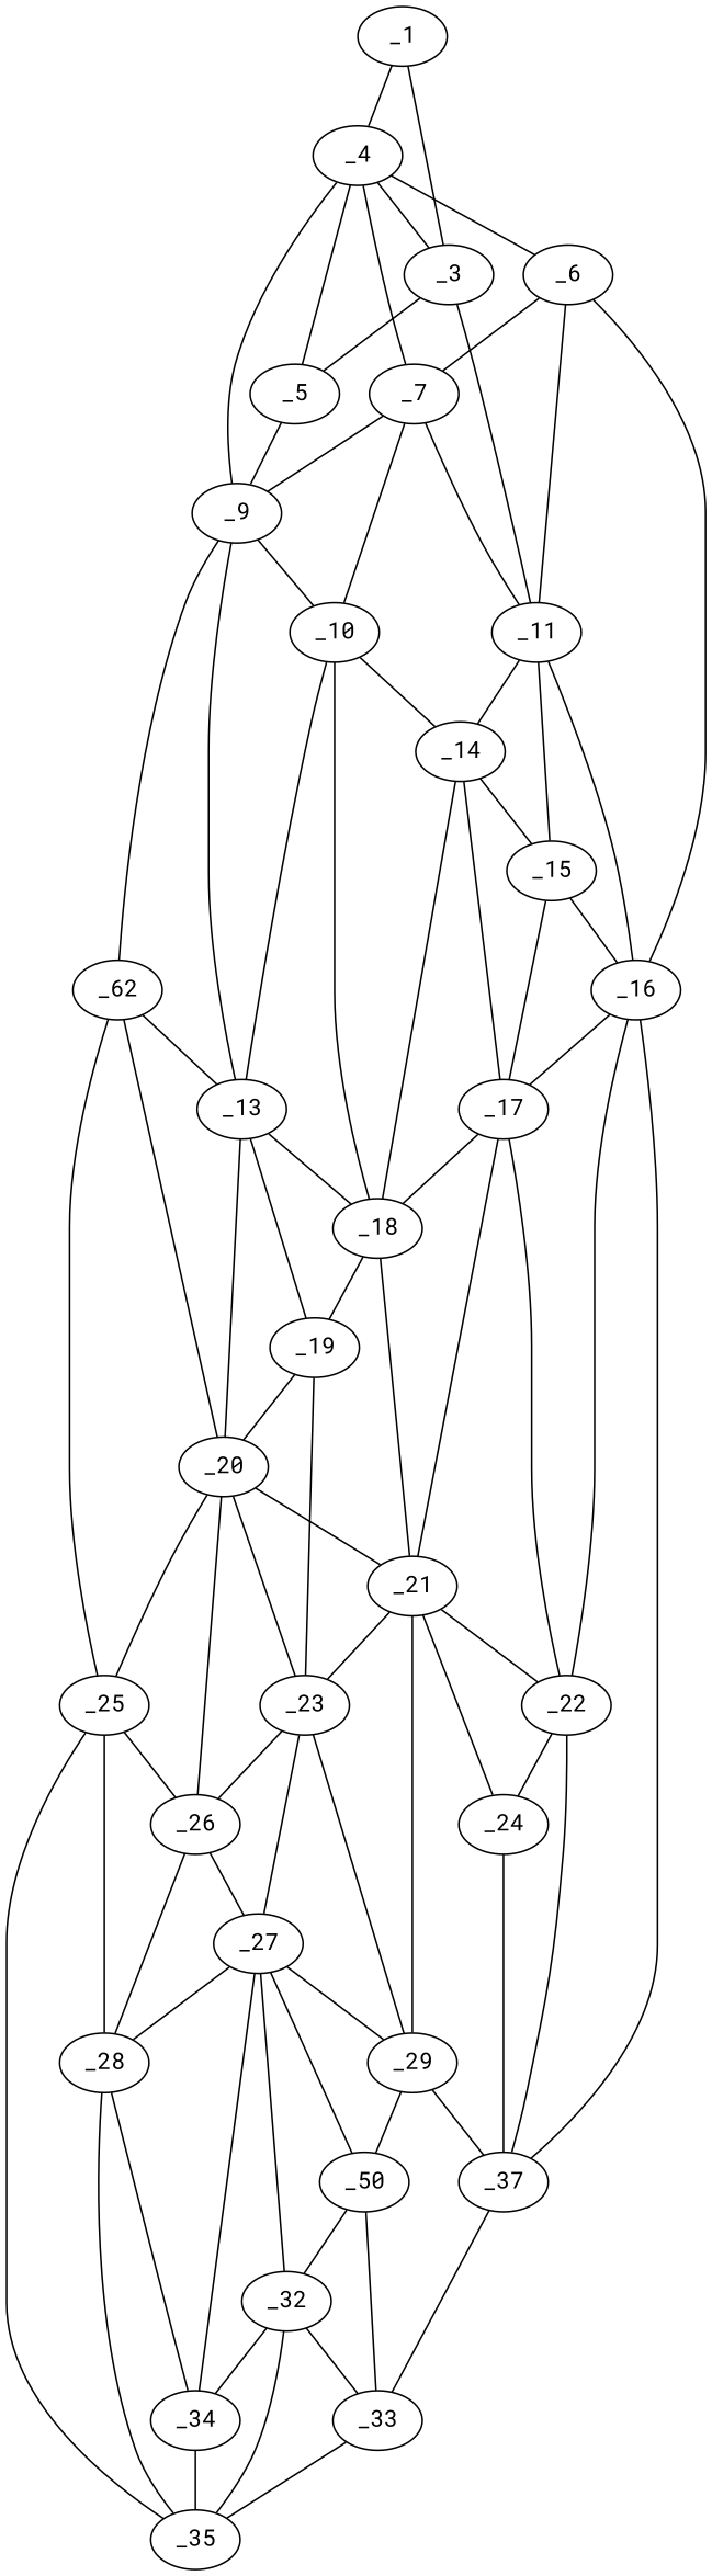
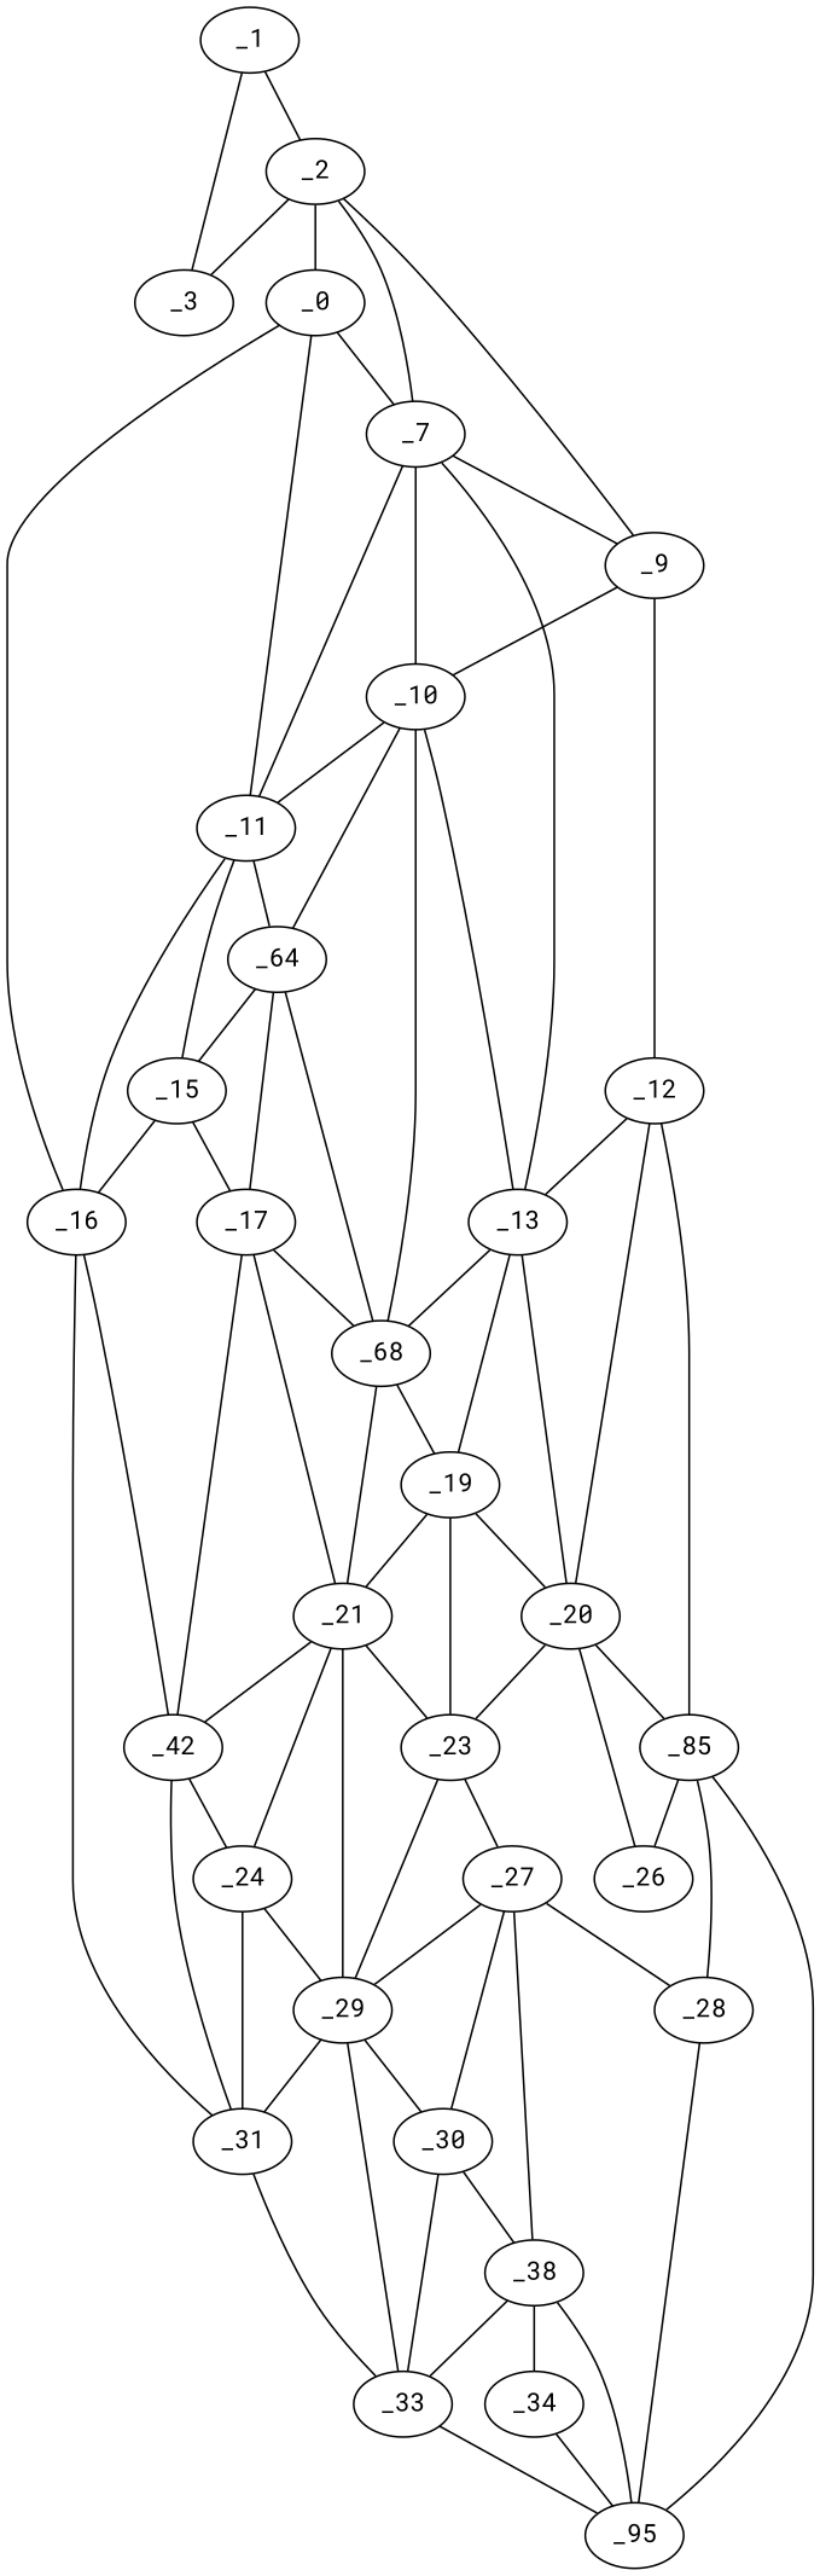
  graph {
    fontname="Roboto Mono"
    node [fontname="Roboto Mono" x=75 y=53]
    edge [fontname="Roboto Mono" valence=2]
    _1 [x=11 y=42]
-   _2 [x=24 label=_4]
+   _2 [x=24]
    _3 [x=25 y=41]
-   _6 [x=50 y=91]
-   _5 [x=41 y=31]
+   _6 [x=50 y=91 label=_0]
    _7 [x=53 y=77]
    _9 [x=56 y=57]
    _11 [x=64 y=85]
    _16 [y=100]
    _10 [x=62 y=73]
-   _12 [x=71 y=30 label=_62]
+   _12 [x=71 y=30]
    _13 [x=73 y=56]
-   _14 [y=81]
+   _14 [y=81 label=_64]
    _15 [y=95]
    _17 [x=81 y=91]
-   _22 [x=93 y=92]
-   _31 [x=119 y=88 label=_37]
-   _18 [x=82 y=73]
+   _22 [x=93 y=92 label=_42]
+   _31 [x=119 y=88]
+   _18 [x=82 y=73 label=_68]
    _20 [x=90 y=45]
-   _25 [x=100 y=33]
+   _25 [x=100 y=33 label=_85]
    _19 [x=88]
    _21 [x=93 y=78]
    _24 [x=97 y=81]
    _33 [x=120 y=77]
    _23 [x=96 y=52]
    _26 [x=103 y=44]
    _28 [x=109 y=43]
-   _35 [x=123 y=43]
+   _35 [x=123 y=43 label=_95]
    _29 [x=114 y=74]
    _27 [x=104 y=51]
    _34 [x=121 y=52]
-   _30 [x=117 y=69 label=_50]
-   _32 [x=120 y=63]
+   _30 [x=117 y=69]
+   _32 [x=120 y=63 label=_38]
    _1 -- _2
    _1 -- _3
    _2 -- _3
    _2 -- _6
-   _2 -- _5
    _2 -- _7
    _2 -- _9 [valence=1]
-   _3 -- _5 [valence=1]
    _6 -- _7
    _6 -- _11
    _6 -- _16 [valence=1]
-   _5 -- _9
    _7 -- _9
    _7 -- _11
    _7 -- _10 [valence=1]
    _9 -- _10
    _9 -- _12
-   _9 -- _13
+   _7 -- _13
    _11 -- _16
    _11 -- _14
    _11 -- _15 [valence=1]
-   _16 -- _17
    _16 -- _22
    _16 -- _31 [valence=1]
-   _3 -- _11 [valence=1]
+   _10 -- _11 [valence=1]
    _10 -- _13
    _10 -- _14
    _10 -- _18
    _12 -- _13
    _12 -- _20
    _12 -- _25 [valence=1]
    _13 -- _18
    _13 -- _20
    _13 -- _19
    _14 -- _15
    _14 -- _17 [valence=1]
    _14 -- _18
    _15 -- _16 [valence=1]
    _15 -- _17
    _17 -- _22
    _17 -- _18
    _17 -- _21 [valence=1]
    _22 -- _31
    _22 -- _24 [valence=1]
    _31 -- _33 [valence=1]
    _18 -- _19 [valence=1]
    _18 -- _21 [valence=1]
    _20 -- _25
    _20 -- _23
    _20 -- _26 [valence=1]
    _25 -- _26
    _25 -- _28
    _25 -- _35 [valence=1]
    _19 -- _20 [valence=1]
-   _20 -- _21
+   _19 -- _21
    _19 -- _23 [valence=1]
    _21 -- _22
    _21 -- _24 [valence=1]
    _21 -- _23
    _21 -- _29
    _24 -- _31
+   _24 -- _29
    _33 -- _35 [valence=1]
-   _23 -- _26
    _23 -- _29 [valence=1]
    _23 -- _27
-   _26 -- _28
-   _26 -- _27
    _28 -- _35 [valence=1]
-   _28 -- _34
    _29 -- _31 [valence=1]
+   _29 -- _33
    _29 -- _30
    _27 -- _28
    _27 -- _29 [valence=1]
-   _27 -- _34 [valence=1]
    _27 -- _30
    _27 -- _32 [valence=1]
    _34 -- _35 [valence=1]
    _30 -- _33
    _30 -- _32
    _32 -- _33
    _32 -- _35
    _32 -- _34
  }
